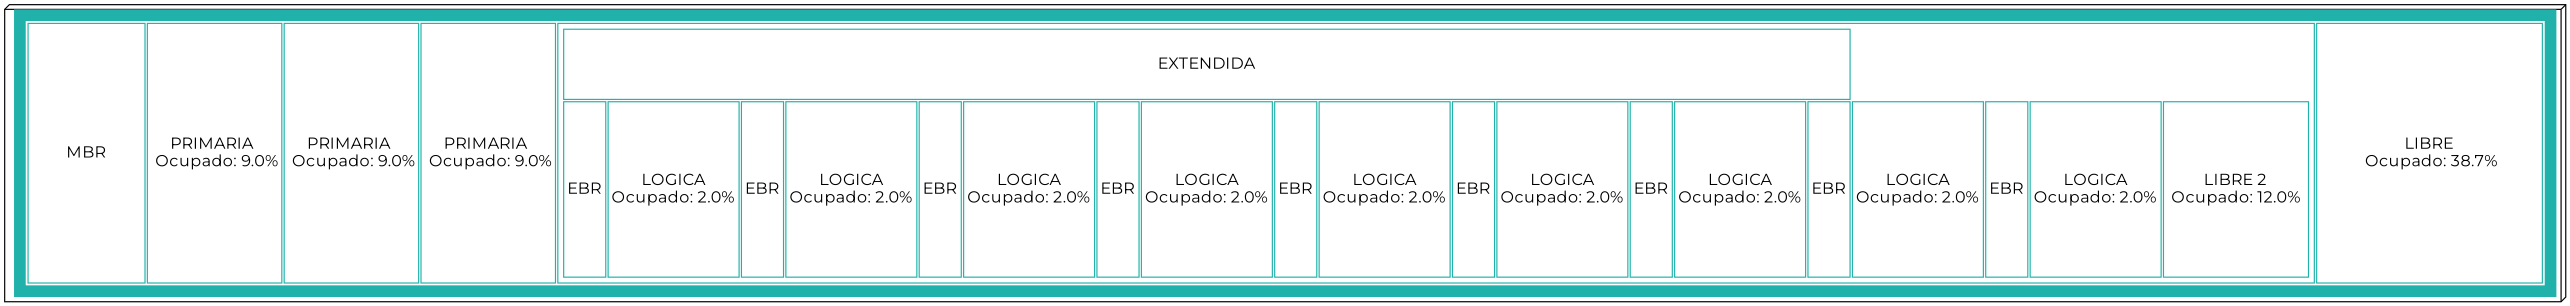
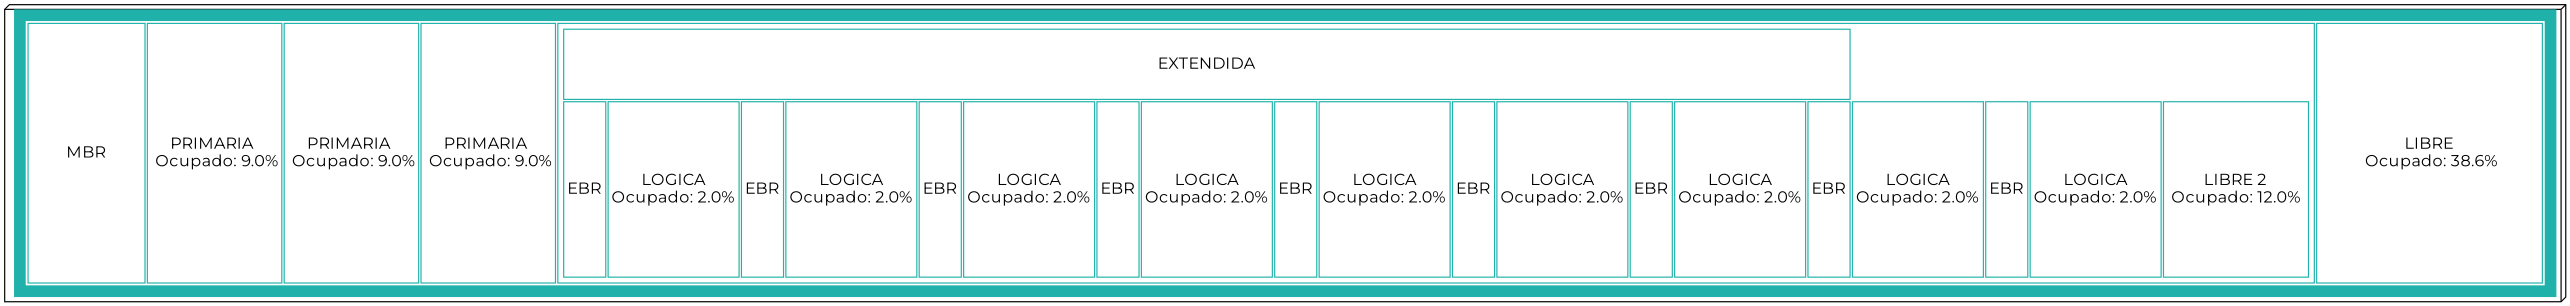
  digraph {
    rankdir=LR
    fontname=Montserrat
-   n1 [label=< <table border='10' cellborder='1' width='600' height="200" color='#20B2AA'> <tr> <td height='200' width='100'> MBR </td>      <td height='200' width='45.0'>PRIMARIA <br/> Ocupado: 9.0%</td>      <td height='200' width='45.0'>PRIMARIA <br/> Ocupado: 9.0%</td>      <td height='200' width='45.0'>PRIMARIA <br/> Ocupado: 9.0%</td> <td  height='200' width='33.0'>      <table border='0'  height='200' WIDTH='33.0' cellborder='1'>  <tr>  <td height='60' colspan='15'>EXTENDIDA</td>  </tr>      <tr> <td height='140'>EBR</td> <td height='140'>LOGICA<br/>Ocupado: 2.0%</td> <td height='140'>EBR</td> <td height='140'>LOGICA<br/>Ocupado: 2.0%</td> <td height='140'>EBR</td> <td height='140'>LOGICA<br/>Ocupado: 2.0%</td> <td height='140'>EBR</td> <td height='140'>LOGICA<br/>Ocupado: 2.0%</td> <td height='140'>EBR</td> <td height='140'>LOGICA<br/>Ocupado: 2.0%</td> <td height='140'>EBR</td> <td height='140'>LOGICA<br/>Ocupado: 2.0%</td> <td height='140'>EBR</td> <td height='140'>LOGICA<br/>Ocupado: 2.0%</td> <td height='140'>EBR</td> <td height='140'>LOGICA<br/>Ocupado: 2.0%</td> <td height='140'>EBR</td> <td height='140'>LOGICA<br/>Ocupado: 2.0%</td>  <td height='150'>LIBRE 2<br/> Ocupado: 12.0% </td> </tr> </table> </td> <td height='200' width='193.4'>LIBRE<br/> Ocupado: 38.7%</td> </tr> </table>  > shape=box3d fontname=Montserrat]
+   n1 [label=< <table border='10' cellborder='1' width='600' height="200" color='#20B2AA'> <tr> <td height='200' width='100'> MBR </td>      <td height='200' width='45.0'>PRIMARIA <br/> Ocupado: 9.0%</td>      <td height='200' width='45.0'>PRIMARIA <br/> Ocupado: 9.0%</td>      <td height='200' width='45.0'>PRIMARIA <br/> Ocupado: 9.0%</td> <td  height='200' width='33.0'>      <table border='0'  height='200' WIDTH='33.0' cellborder='1'>  <tr>  <td height='60' colspan='15'>EXTENDIDA</td>  </tr>      <tr> <td height='140'>EBR</td> <td height='140'>LOGICA<br/>Ocupado: 2.0%</td> <td height='140'>EBR</td> <td height='140'>LOGICA<br/>Ocupado: 2.0%</td> <td height='140'>EBR</td> <td height='140'>LOGICA<br/>Ocupado: 2.0%</td> <td height='140'>EBR</td> <td height='140'>LOGICA<br/>Ocupado: 2.0%</td> <td height='140'>EBR</td> <td height='140'>LOGICA<br/>Ocupado: 2.0%</td> <td height='140'>EBR</td> <td height='140'>LOGICA<br/>Ocupado: 2.0%</td> <td height='140'>EBR</td> <td height='140'>LOGICA<br/>Ocupado: 2.0%</td> <td height='140'>EBR</td> <td height='140'>LOGICA<br/>Ocupado: 2.0%</td> <td height='140'>EBR</td> <td height='140'>LOGICA<br/>Ocupado: 2.0%</td>  <td height='150'>LIBRE 2<br/> Ocupado: 12.0% </td> </tr> </table> </td> <td height='200' width='193.4'>LIBRE<br/> Ocupado: 38.6%</td> </tr> </table>  > shape=box3d fontname=Montserrat]
  }
